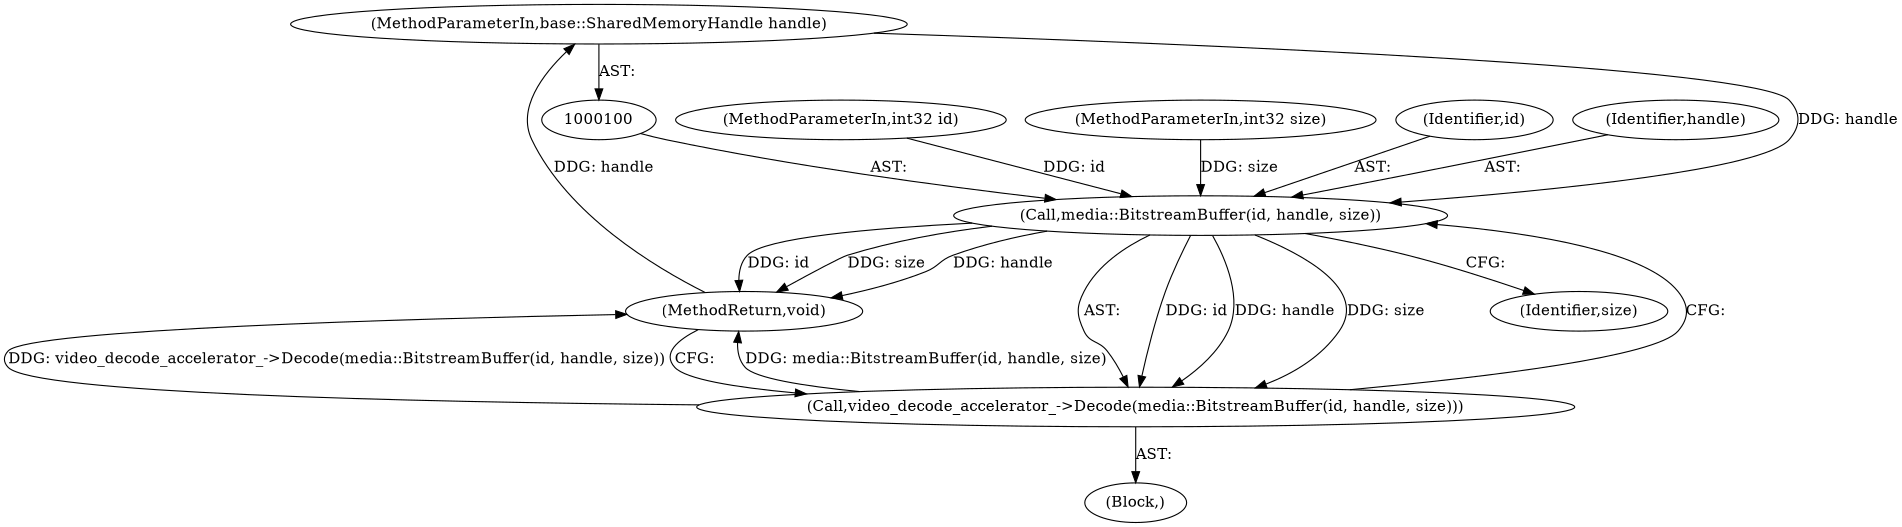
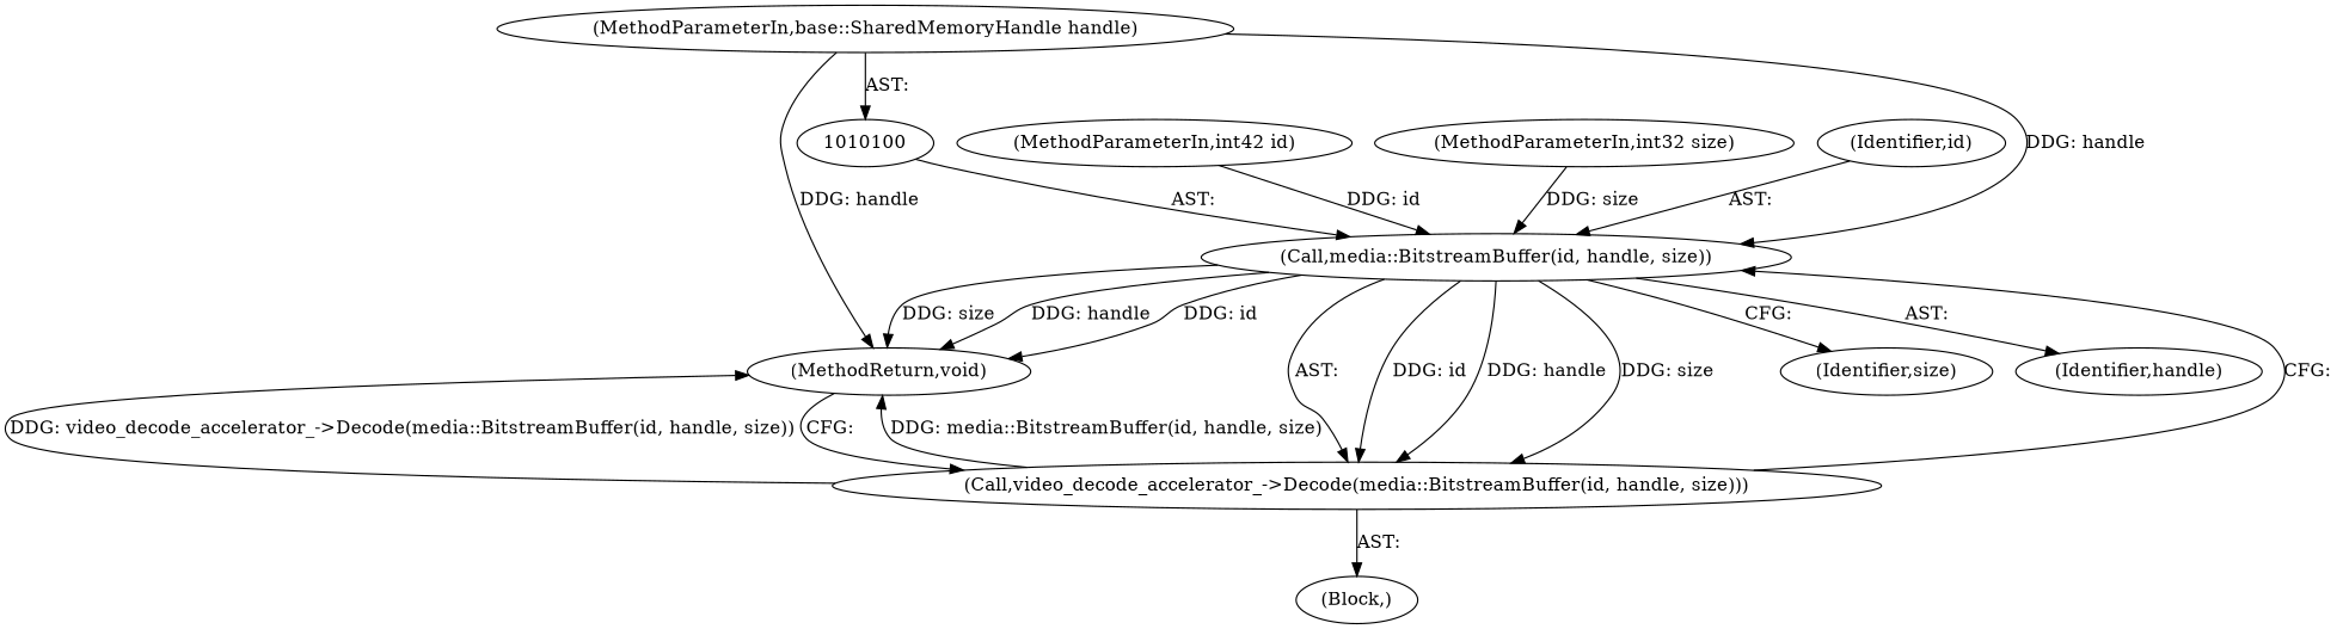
  digraph {
    n1 [label="(MethodParameterIn,base::SharedMemoryHandle handle)"]
    n2 [label="(Call,media::BitstreamBuffer(id, handle, size))"]
    n3 [label="(MethodReturn,void)"]
-   1000100
+   1000100 [label=1010100]
    n5 [label="(Call,video_decode_accelerator_->Decode(media::BitstreamBuffer(id, handle, size)))"]
    n6 [label="(Identifier,size)"]
    n7 [label="(Block,)"]
-   n8 [label="(MethodParameterIn,int32 id)"]
+   n8 [label="(MethodParameterIn,int42 id)"]
    n9 [label="(MethodParameterIn,int32 size)"]
    n10 [label="(Identifier,id)"]
    n11 [label="(Identifier,handle)"]
    n1 -> n2 [label="DDG: handle"]
-   n3 -> n1 [label="DDG: handle"]
+   n1 -> n3 [label="DDG: handle"]
    n1 -> 1000100 [label="AST: "]
    n2 -> n3 [label="DDG: size"]
    n2 -> n3 [label="DDG: handle"]
    n2 -> n3 [label="DDG: id"]
    n2 -> n5 [label="AST: "]
    n2 -> n5 [label="DDG: id"]
    n2 -> n5 [label="DDG: handle"]
    n2 -> n5 [label="DDG: size"]
    n2 -> n6 [label="CFG: "]
    n3 -> n5 [label="CFG: "]
    1000100 -> n2 [label="AST: "]
    n5 -> n2 [label="CFG: "]
    n5 -> n3 [label="DDG: media::BitstreamBuffer(id, handle, size)"]
    n5 -> n3 [label="DDG: video_decode_accelerator_->Decode(media::BitstreamBuffer(id, handle, size))"]
    n5 -> n7 [label="AST: "]
    n8 -> n2 [label="DDG: id"]
    n9 -> n2 [label="DDG: size"]
    n10 -> n2 [label="AST: "]
-   n11 -> n2 [label="AST: "]
+   n2 -> n11 [label="AST: "]
  }
